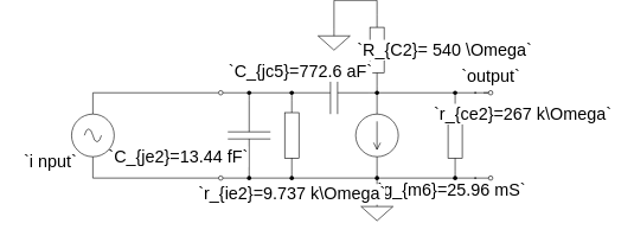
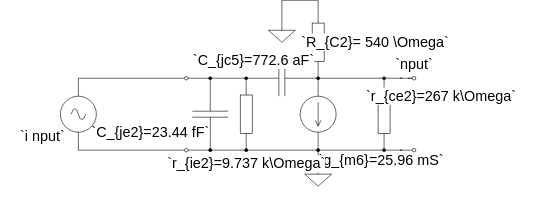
  <mxCell id="0" />
  <mxCell id="1" parent="0" />
  <mxCell id="2" value="&lt;span style=&quot;font-size: 24px;&quot;&gt;`g_{m6}=25.96 mS`&lt;/span&gt;" style="text;html=1;align=center;verticalAlign=middle;resizable=0;points=[];autosize=1;strokeColor=none;fillColor=none;fontSize=11;fontFamily=Helvetica;fontColor=default;labelBackgroundColor=default;" parent="1" vertex="1"><mxGeometry x="520" y="247" width="230" height="40" as="geometry" /></mxCell>
  <mxCell id="3" style="edgeStyle=orthogonalEdgeStyle;rounded=0;orthogonalLoop=1;jettySize=auto;html=1;exitX=0.5;exitY=0;exitDx=0;exitDy=0;entryX=0;entryY=0.5;entryDx=0;entryDy=0;strokeColor=default;align=center;verticalAlign=middle;fontFamily=Helvetica;fontSize=11;fontColor=default;labelBackgroundColor=default;endArrow=none;endFill=0;exitPerimeter=0;" parent="1" source="53" target="9" edge="1"><mxGeometry relative="1" as="geometry"><mxPoint x="273" y="130" as="sourcePoint" /></mxGeometry></mxCell>
  <mxCell id="4" style="edgeStyle=orthogonalEdgeStyle;rounded=0;orthogonalLoop=1;jettySize=auto;html=1;exitX=0;exitY=0.5;exitDx=0;exitDy=0;exitPerimeter=0;entryX=1;entryY=0.5;entryDx=0;entryDy=0;strokeColor=default;align=center;verticalAlign=middle;fontFamily=Helvetica;fontSize=11;fontColor=default;labelBackgroundColor=default;endArrow=none;endFill=0;" parent="1" target="25" edge="1"><mxGeometry relative="1" as="geometry"><mxPoint x="680" y="130" as="sourcePoint" /></mxGeometry></mxCell>
  <mxCell id="5" value="" style="pointerEvents=1;verticalLabelPosition=bottom;shadow=0;dashed=0;align=center;html=1;verticalAlign=top;shape=mxgraph.electrical.signal_sources.source;aspect=fixed;points=[[0.5,0,0],[1,0.5,0],[0.5,1,0],[0,0.5,0]];elSignalType=dc1;direction=south;" parent="1" vertex="1"><mxGeometry x="500" y="160" width="60" height="60" as="geometry" /></mxCell>
  <mxCell id="6" value="" style="pointerEvents=1;verticalLabelPosition=bottom;shadow=0;dashed=0;align=center;html=1;verticalAlign=top;shape=mxgraph.electrical.resistors.resistor_1;direction=south;" parent="1" vertex="1"><mxGeometry x="630" y="140" width="20" height="100" as="geometry" /></mxCell>
  <mxCell id="7" value="" style="pointerEvents=1;verticalLabelPosition=bottom;shadow=0;dashed=0;align=center;html=1;verticalAlign=top;shape=mxgraph.electrical.resistors.resistor_1;direction=south;" parent="1" vertex="1"><mxGeometry x="400" y="140" width="20" height="100" as="geometry" /></mxCell>
  <mxCell id="8" value="" style="pointerEvents=1;verticalLabelPosition=bottom;shadow=0;dashed=0;align=center;html=1;verticalAlign=top;shape=mxgraph.electrical.capacitors.capacitor_1;fontFamily=Helvetica;fontSize=11;fontColor=default;" parent="1" vertex="1"><mxGeometry x="419.5" y="100" width="100" height="60" as="geometry" /></mxCell>
  <mxCell id="9" value="" style="verticalLabelPosition=bottom;shadow=0;dashed=0;align=center;html=1;verticalAlign=top;strokeWidth=1;shape=ellipse;perimeter=ellipsePerimeter;fontFamily=Helvetica;fontSize=11;fontColor=default;aspect=fixed;" parent="1" vertex="1"><mxGeometry x="307" y="127" width="6" height="6" as="geometry" /></mxCell>
  <mxCell id="10" value="" style="verticalLabelPosition=bottom;shadow=0;dashed=0;align=center;html=1;verticalAlign=top;strokeWidth=1;shape=ellipse;perimeter=ellipsePerimeter;fontFamily=Helvetica;fontSize=11;fontColor=default;aspect=fixed;" parent="1" vertex="1"><mxGeometry x="307" y="247" width="6" height="6" as="geometry" /></mxCell>
  <mxCell id="11" value="" style="shape=waypoint;sketch=0;fillStyle=solid;size=6;pointerEvents=1;points=[];fillColor=none;resizable=0;rotatable=0;perimeter=centerPerimeter;snapToPoint=1;fontFamily=Helvetica;fontSize=11;fontColor=default;" parent="1" vertex="1"><mxGeometry x="400" y="120" width="20" height="20" as="geometry" /></mxCell>
  <mxCell id="12" style="edgeStyle=orthogonalEdgeStyle;rounded=0;orthogonalLoop=1;jettySize=auto;html=1;exitX=0;exitY=0.5;exitDx=0;exitDy=0;exitPerimeter=0;entryX=1;entryY=0.9;entryDx=0;entryDy=0;entryPerimeter=0;strokeColor=default;align=center;verticalAlign=middle;fontFamily=Helvetica;fontSize=11;fontColor=default;labelBackgroundColor=default;endArrow=none;endFill=0;" parent="1" source="7" target="11" edge="1"><mxGeometry relative="1" as="geometry" /></mxCell>
  <mxCell id="13" value="" style="shape=waypoint;sketch=0;fillStyle=solid;size=6;pointerEvents=1;points=[];fillColor=none;resizable=0;rotatable=0;perimeter=centerPerimeter;snapToPoint=1;fontFamily=Helvetica;fontSize=11;fontColor=default;" parent="1" vertex="1"><mxGeometry x="400" y="240" width="20" height="20" as="geometry" /></mxCell>
  <mxCell id="14" style="edgeStyle=orthogonalEdgeStyle;rounded=0;orthogonalLoop=1;jettySize=auto;html=1;exitX=1;exitY=0.5;exitDx=0;exitDy=0;exitPerimeter=0;entryX=0.58;entryY=-0.01;entryDx=0;entryDy=0;entryPerimeter=0;strokeColor=default;align=center;verticalAlign=middle;fontFamily=Helvetica;fontSize=11;fontColor=default;labelBackgroundColor=default;endArrow=none;endFill=0;" parent="1" source="7" target="13" edge="1"><mxGeometry relative="1" as="geometry" /></mxCell>
  <mxCell id="15" value="" style="shape=waypoint;sketch=0;fillStyle=solid;size=6;pointerEvents=1;points=[];fillColor=none;resizable=0;rotatable=0;perimeter=centerPerimeter;snapToPoint=1;fontFamily=Helvetica;fontSize=11;fontColor=default;labelBackgroundColor=default;" parent="1" vertex="1"><mxGeometry x="520" y="120" width="20" height="20" as="geometry" /></mxCell>
  <mxCell id="16" value="" style="shape=waypoint;sketch=0;fillStyle=solid;size=6;pointerEvents=1;points=[];fillColor=none;resizable=0;rotatable=0;perimeter=centerPerimeter;snapToPoint=1;fontFamily=Helvetica;fontSize=11;fontColor=default;labelBackgroundColor=default;" parent="1" vertex="1"><mxGeometry x="520" y="240" width="20" height="20" as="geometry" /></mxCell>
  <mxCell id="17" style="edgeStyle=orthogonalEdgeStyle;rounded=0;orthogonalLoop=1;jettySize=auto;html=1;exitX=1;exitY=0.5;exitDx=0;exitDy=0;exitPerimeter=0;entryX=-0.08;entryY=0.56;entryDx=0;entryDy=0;entryPerimeter=0;strokeColor=default;align=center;verticalAlign=middle;fontFamily=Helvetica;fontSize=11;fontColor=default;labelBackgroundColor=default;endArrow=none;endFill=0;" parent="1" source="8" target="15" edge="1"><mxGeometry relative="1" as="geometry" /></mxCell>
  <mxCell id="18" style="edgeStyle=orthogonalEdgeStyle;rounded=0;orthogonalLoop=1;jettySize=auto;html=1;exitX=0;exitY=0.5;exitDx=0;exitDy=0;exitPerimeter=0;entryX=0.5;entryY=1.04;entryDx=0;entryDy=0;entryPerimeter=0;strokeColor=default;align=center;verticalAlign=middle;fontFamily=Helvetica;fontSize=11;fontColor=default;labelBackgroundColor=default;endArrow=none;endFill=0;" parent="1" source="5" target="15" edge="1"><mxGeometry relative="1" as="geometry" /></mxCell>
  <mxCell id="19" style="edgeStyle=orthogonalEdgeStyle;rounded=0;orthogonalLoop=1;jettySize=auto;html=1;exitX=1;exitY=0.5;exitDx=0;exitDy=0;exitPerimeter=0;entryX=0.62;entryY=0.1;entryDx=0;entryDy=0;entryPerimeter=0;strokeColor=default;align=center;verticalAlign=middle;fontFamily=Helvetica;fontSize=11;fontColor=default;labelBackgroundColor=default;endArrow=none;endFill=0;" parent="1" source="5" target="16" edge="1"><mxGeometry relative="1" as="geometry" /></mxCell>
  <mxCell id="20" style="edgeStyle=orthogonalEdgeStyle;rounded=0;orthogonalLoop=1;jettySize=auto;html=1;entryX=-0.08;entryY=0.5;entryDx=0;entryDy=0;entryPerimeter=0;strokeColor=default;align=center;verticalAlign=middle;fontFamily=Helvetica;fontSize=11;fontColor=default;labelBackgroundColor=default;endArrow=none;endFill=0;" parent="1" source="13" target="16" edge="1"><mxGeometry relative="1" as="geometry" /></mxCell>
  <mxCell id="21" style="edgeStyle=orthogonalEdgeStyle;rounded=0;orthogonalLoop=1;jettySize=auto;html=1;entryX=0;entryY=0.5;entryDx=0;entryDy=0;strokeColor=default;align=center;verticalAlign=middle;fontFamily=Helvetica;fontSize=11;fontColor=default;labelBackgroundColor=default;endArrow=none;endFill=0;" parent="1" source="22" target="25" edge="1"><mxGeometry relative="1" as="geometry" /></mxCell>
  <mxCell id="22" value="" style="shape=waypoint;sketch=0;fillStyle=solid;size=6;pointerEvents=1;points=[];fillColor=none;resizable=0;rotatable=0;perimeter=centerPerimeter;snapToPoint=1;fontFamily=Helvetica;fontSize=11;fontColor=default;labelBackgroundColor=default;" parent="1" vertex="1"><mxGeometry x="630" y="120" width="20" height="20" as="geometry" /></mxCell>
  <mxCell id="23" style="edgeStyle=orthogonalEdgeStyle;rounded=0;orthogonalLoop=1;jettySize=auto;html=1;exitX=0;exitY=0.5;exitDx=0;exitDy=0;exitPerimeter=0;entryX=0.64;entryY=1;entryDx=0;entryDy=0;entryPerimeter=0;strokeColor=default;align=center;verticalAlign=middle;fontFamily=Helvetica;fontSize=11;fontColor=default;labelBackgroundColor=default;endArrow=none;endFill=0;" parent="1" source="6" target="22" edge="1"><mxGeometry relative="1" as="geometry" /></mxCell>
  <mxCell id="24" style="edgeStyle=orthogonalEdgeStyle;rounded=0;orthogonalLoop=1;jettySize=auto;html=1;entryX=1.04;entryY=0.72;entryDx=0;entryDy=0;entryPerimeter=0;strokeColor=default;align=center;verticalAlign=middle;fontFamily=Helvetica;fontSize=11;fontColor=default;labelBackgroundColor=default;endArrow=none;endFill=0;" parent="1" source="22" target="15" edge="1"><mxGeometry relative="1" as="geometry" /></mxCell>
  <mxCell id="25" value="" style="verticalLabelPosition=bottom;shadow=0;dashed=0;align=center;html=1;verticalAlign=top;strokeWidth=1;shape=ellipse;perimeter=ellipsePerimeter;fontFamily=Helvetica;fontSize=11;fontColor=default;aspect=fixed;" parent="1" vertex="1"><mxGeometry x="687" y="127" width="6" height="6" as="geometry" /></mxCell>
  <mxCell id="26" value="" style="verticalLabelPosition=bottom;shadow=0;dashed=0;align=center;html=1;verticalAlign=top;strokeWidth=1;shape=ellipse;perimeter=ellipsePerimeter;fontFamily=Helvetica;fontSize=11;fontColor=default;aspect=fixed;" parent="1" vertex="1"><mxGeometry x="687" y="247" width="6" height="6" as="geometry" /></mxCell>
  <mxCell id="27" style="edgeStyle=orthogonalEdgeStyle;rounded=0;orthogonalLoop=1;jettySize=auto;html=1;entryX=0;entryY=0.5;entryDx=0;entryDy=0;strokeColor=default;align=center;verticalAlign=middle;fontFamily=Helvetica;fontSize=11;fontColor=default;labelBackgroundColor=default;endArrow=none;endFill=0;" parent="1" source="28" target="26" edge="1"><mxGeometry relative="1" as="geometry" /></mxCell>
  <mxCell id="28" value="" style="shape=waypoint;sketch=0;fillStyle=solid;size=6;pointerEvents=1;points=[];fillColor=none;resizable=0;rotatable=0;perimeter=centerPerimeter;snapToPoint=1;fontFamily=Helvetica;fontSize=11;fontColor=default;labelBackgroundColor=default;" parent="1" vertex="1"><mxGeometry x="630" y="240" width="20" height="20" as="geometry" /></mxCell>
  <mxCell id="29" style="edgeStyle=orthogonalEdgeStyle;rounded=0;orthogonalLoop=1;jettySize=auto;html=1;exitX=1;exitY=0.5;exitDx=0;exitDy=0;exitPerimeter=0;entryX=0.6;entryY=0.05;entryDx=0;entryDy=0;entryPerimeter=0;strokeColor=default;align=center;verticalAlign=middle;fontFamily=Helvetica;fontSize=11;fontColor=default;labelBackgroundColor=default;endArrow=none;endFill=0;" parent="1" source="6" target="28" edge="1"><mxGeometry relative="1" as="geometry" /></mxCell>
  <mxCell id="30" style="edgeStyle=orthogonalEdgeStyle;rounded=0;orthogonalLoop=1;jettySize=auto;html=1;entryX=1.017;entryY=0.456;entryDx=0;entryDy=0;entryPerimeter=0;strokeColor=default;align=center;verticalAlign=middle;fontFamily=Helvetica;fontSize=11;fontColor=default;labelBackgroundColor=default;endArrow=none;endFill=0;" parent="1" source="28" target="16" edge="1"><mxGeometry relative="1" as="geometry" /></mxCell>
  <mxCell id="31" style="edgeStyle=orthogonalEdgeStyle;rounded=0;orthogonalLoop=1;jettySize=auto;html=1;exitX=0;exitY=0.5;exitDx=0;exitDy=0;exitPerimeter=0;entryX=0.93;entryY=0.515;entryDx=0;entryDy=0;entryPerimeter=0;strokeColor=default;align=center;verticalAlign=middle;fontFamily=Helvetica;fontSize=11;fontColor=default;labelBackgroundColor=default;endArrow=none;endFill=0;" parent="1" source="8" target="11" edge="1"><mxGeometry relative="1" as="geometry" /></mxCell>
  <mxCell id="32" value="" style="pointerEvents=1;verticalLabelPosition=bottom;shadow=0;dashed=0;align=center;html=1;verticalAlign=top;shape=mxgraph.electrical.resistors.resistor_1;direction=south;" parent="1" vertex="1"><mxGeometry x="520" y="20" width="20" height="100" as="geometry" /></mxCell>
  <mxCell id="33" style="edgeStyle=orthogonalEdgeStyle;rounded=0;orthogonalLoop=1;jettySize=auto;html=1;exitX=1;exitY=0.5;exitDx=0;exitDy=0;exitPerimeter=0;entryX=0.545;entryY=0.073;entryDx=0;entryDy=0;entryPerimeter=0;strokeColor=default;align=center;verticalAlign=middle;fontFamily=Helvetica;fontSize=11;fontColor=default;labelBackgroundColor=default;endArrow=none;endFill=0;" parent="1" source="32" target="15" edge="1"><mxGeometry relative="1" as="geometry" /></mxCell>
  <mxCell id="34" value="" style="pointerEvents=1;verticalLabelPosition=bottom;shadow=0;dashed=0;align=center;html=1;verticalAlign=top;shape=mxgraph.electrical.signal_sources.signal_ground;fontFamily=Helvetica;fontSize=24;fontColor=default;labelBackgroundColor=default;" parent="1" vertex="1"><mxGeometry x="447" y="40" width="45" height="30" as="geometry" /></mxCell>
  <mxCell id="35" style="edgeStyle=orthogonalEdgeStyle;rounded=0;orthogonalLoop=1;jettySize=auto;html=1;exitX=0;exitY=0.5;exitDx=0;exitDy=0;exitPerimeter=0;entryX=0.5;entryY=0;entryDx=0;entryDy=0;entryPerimeter=0;strokeColor=default;align=center;verticalAlign=middle;fontFamily=Helvetica;fontSize=11;fontColor=default;labelBackgroundColor=default;endArrow=none;endFill=0;" parent="1" source="32" target="34" edge="1"><mxGeometry relative="1" as="geometry" /></mxCell>
  <mxCell id="36" value="" style="pointerEvents=1;verticalLabelPosition=bottom;shadow=0;dashed=0;align=center;html=1;verticalAlign=top;shape=mxgraph.electrical.capacitors.capacitor_1;fontFamily=Helvetica;fontSize=11;fontColor=default;direction=south;" parent="1" vertex="1"><mxGeometry x="320" y="140" width="60" height="100" as="geometry" /></mxCell>
  <mxCell id="37" value="" style="shape=waypoint;sketch=0;fillStyle=solid;size=6;pointerEvents=1;points=[];fillColor=none;resizable=0;rotatable=0;perimeter=centerPerimeter;snapToPoint=1;fontFamily=Helvetica;fontSize=11;fontColor=default;" parent="1" vertex="1"><mxGeometry x="340" y="240" width="20" height="20" as="geometry" /></mxCell>
  <mxCell id="38" value="" style="shape=waypoint;sketch=0;fillStyle=solid;size=6;pointerEvents=1;points=[];fillColor=none;resizable=0;rotatable=0;perimeter=centerPerimeter;snapToPoint=1;fontFamily=Helvetica;fontSize=11;fontColor=default;" parent="1" vertex="1"><mxGeometry x="340" y="120" width="20" height="20" as="geometry" /></mxCell>
  <mxCell id="39" style="edgeStyle=orthogonalEdgeStyle;rounded=0;orthogonalLoop=1;jettySize=auto;html=1;exitX=0;exitY=0.5;exitDx=0;exitDy=0;exitPerimeter=0;entryX=0.892;entryY=0.777;entryDx=0;entryDy=0;entryPerimeter=0;strokeColor=default;align=center;verticalAlign=middle;fontFamily=Helvetica;fontSize=11;fontColor=default;labelBackgroundColor=default;endArrow=none;endFill=0;" parent="1" source="36" target="38" edge="1"><mxGeometry relative="1" as="geometry" /></mxCell>
  <mxCell id="40" style="edgeStyle=orthogonalEdgeStyle;rounded=0;orthogonalLoop=1;jettySize=auto;html=1;exitX=1;exitY=0.5;exitDx=0;exitDy=0;exitPerimeter=0;entryX=0.633;entryY=-0.021;entryDx=0;entryDy=0;entryPerimeter=0;strokeColor=default;align=center;verticalAlign=middle;fontFamily=Helvetica;fontSize=11;fontColor=default;labelBackgroundColor=default;endArrow=none;endFill=0;" parent="1" source="36" target="37" edge="1"><mxGeometry relative="1" as="geometry" /></mxCell>
  <mxCell id="41" style="edgeStyle=orthogonalEdgeStyle;rounded=0;orthogonalLoop=1;jettySize=auto;html=1;entryX=1.046;entryY=0.546;entryDx=0;entryDy=0;entryPerimeter=0;strokeColor=default;align=center;verticalAlign=middle;fontFamily=Helvetica;fontSize=11;fontColor=default;labelBackgroundColor=default;endArrow=none;endFill=0;" parent="1" source="13" target="37" edge="1"><mxGeometry relative="1" as="geometry" /></mxCell>
  <mxCell id="42" style="edgeStyle=orthogonalEdgeStyle;rounded=0;orthogonalLoop=1;jettySize=auto;html=1;exitX=1;exitY=0.5;exitDx=0;exitDy=0;entryX=-0.002;entryY=0.479;entryDx=0;entryDy=0;entryPerimeter=0;strokeColor=default;align=center;verticalAlign=middle;fontFamily=Helvetica;fontSize=11;fontColor=default;labelBackgroundColor=default;endArrow=none;endFill=0;" parent="1" source="10" target="37" edge="1"><mxGeometry relative="1" as="geometry" /></mxCell>
  <mxCell id="43" style="edgeStyle=orthogonalEdgeStyle;rounded=0;orthogonalLoop=1;jettySize=auto;html=1;entryX=0.94;entryY=0.556;entryDx=0;entryDy=0;entryPerimeter=0;strokeColor=default;align=center;verticalAlign=middle;fontFamily=Helvetica;fontSize=11;fontColor=default;labelBackgroundColor=default;endArrow=none;endFill=0;" parent="1" source="11" target="38" edge="1"><mxGeometry relative="1" as="geometry" /></mxCell>
  <mxCell id="44" style="edgeStyle=orthogonalEdgeStyle;rounded=0;orthogonalLoop=1;jettySize=auto;html=1;exitX=1;exitY=0.5;exitDx=0;exitDy=0;entryX=0.056;entryY=0.45;entryDx=0;entryDy=0;entryPerimeter=0;strokeColor=default;align=center;verticalAlign=middle;fontFamily=Helvetica;fontSize=11;fontColor=default;labelBackgroundColor=default;endArrow=none;endFill=0;" parent="1" source="9" target="38" edge="1"><mxGeometry relative="1" as="geometry" /></mxCell>
  <mxCell id="45" value="" style="pointerEvents=1;verticalLabelPosition=bottom;shadow=0;dashed=0;align=center;html=1;verticalAlign=top;shape=mxgraph.electrical.signal_sources.signal_ground;fontFamily=Helvetica;fontSize=24;fontColor=default;labelBackgroundColor=default;" parent="1" vertex="1"><mxGeometry x="507.5" y="280" width="45" height="30" as="geometry" /></mxCell>
  <mxCell id="46" style="edgeStyle=orthogonalEdgeStyle;rounded=0;orthogonalLoop=1;jettySize=auto;html=1;entryX=0.5;entryY=0;entryDx=0;entryDy=0;entryPerimeter=0;strokeColor=default;align=center;verticalAlign=middle;fontFamily=Helvetica;fontSize=11;fontColor=default;labelBackgroundColor=default;endArrow=none;endFill=0;" parent="1" source="16" target="45" edge="1"><mxGeometry relative="1" as="geometry" /></mxCell>
- <mxCell id="47" value="&lt;span style=&quot;font-size: 24px;&quot;&gt;`C_{je2}=13.44 fF`&lt;/span&gt;" style="text;html=1;align=center;verticalAlign=middle;resizable=0;points=[];autosize=1;strokeColor=none;fillColor=none;fontSize=11;fontFamily=Helvetica;fontColor=default;labelBackgroundColor=default;" parent="1" vertex="1"><mxGeometry x="140" y="200" width="220" height="40" as="geometry" /></mxCell>
+ <mxCell id="47" value="&lt;span style=&quot;font-size: 24px;&quot;&gt;`C_{je2}=23.44 fF`&lt;/span&gt;" style="text;html=1;align=center;verticalAlign=middle;resizable=0;points=[];autosize=1;strokeColor=none;fillColor=none;fontSize=11;fontFamily=Helvetica;fontColor=default;labelBackgroundColor=default;" parent="1" vertex="1"><mxGeometry x="140" y="200" width="220" height="40" as="geometry" /></mxCell>
  <mxCell id="48" value="&lt;span style=&quot;font-size: 24px;&quot;&gt;`r_{ce2}=267 k\Omega`&lt;/span&gt;" style="text;html=1;align=center;verticalAlign=middle;resizable=0;points=[];autosize=1;strokeColor=none;fillColor=none;fontSize=11;fontFamily=Helvetica;fontColor=default;labelBackgroundColor=default;" parent="1" vertex="1"><mxGeometry x="600" y="140" width="270" height="40" as="geometry" /></mxCell>
  <mxCell id="49" value="&lt;span style=&quot;font-size: 24px;&quot;&gt;`r_{ie2}=9.737 k\Omega`&lt;/span&gt;" style="text;html=1;align=center;verticalAlign=middle;resizable=0;points=[];autosize=1;strokeColor=none;fillColor=none;fontSize=11;fontFamily=Helvetica;fontColor=default;labelBackgroundColor=default;" parent="1" vertex="1"><mxGeometry x="265" y="253" width="290" height="40" as="geometry" /></mxCell>
  <mxCell id="50" value="&lt;span style=&quot;font-size: 24px;&quot;&gt;`C_{jc5}=772.6 aF`&lt;/span&gt;" style="text;html=1;align=center;verticalAlign=middle;resizable=0;points=[];autosize=1;strokeColor=none;fillColor=none;fontSize=11;fontFamily=Helvetica;fontColor=default;labelBackgroundColor=default;" parent="1" vertex="1"><mxGeometry x="307" y="80" width="230" height="40" as="geometry" /></mxCell>
  <mxCell id="51" value="&lt;span style=&quot;font-size: 24px;&quot;&gt;`R_{C2}= 540 \Omega`&lt;/span&gt;" style="text;html=1;align=center;verticalAlign=middle;resizable=0;points=[];autosize=1;strokeColor=none;fillColor=none;fontSize=11;fontFamily=Helvetica;fontColor=default;labelBackgroundColor=default;" parent="1" vertex="1"><mxGeometry x="490" y="50" width="270" height="40" as="geometry" /></mxCell>
- <mxCell id="52" value="&lt;span style=&quot;font-size: 24px;&quot;&gt;`output`&lt;/span&gt;" style="text;html=1;align=center;verticalAlign=middle;resizable=0;points=[];autosize=1;strokeColor=none;fillColor=none;fontSize=11;fontFamily=Helvetica;fontColor=default;labelBackgroundColor=default;" parent="1" vertex="1"><mxGeometry x="635" y="87" width="110" height="40" as="geometry" /></mxCell>
+ <mxCell id="52" value="&lt;span style=&quot;font-size: 24px;&quot;&gt;`nput`&lt;/span&gt;" style="text;html=1;align=center;verticalAlign=middle;resizable=0;points=[];autosize=1;strokeColor=none;fillColor=none;fontSize=11;fontFamily=Helvetica;fontColor=default;labelBackgroundColor=default;" parent="1" vertex="1"><mxGeometry x="635" y="87" width="110" height="40" as="geometry" /></mxCell>
  <mxCell id="53" value="" style="pointerEvents=1;verticalLabelPosition=bottom;shadow=0;dashed=0;align=center;html=1;verticalAlign=top;shape=mxgraph.electrical.signal_sources.source;aspect=fixed;points=[[0.5,0,0],[1,0.5,0],[0.5,1,0],[0,0.5,0]];elSignalType=ac;" parent="1" vertex="1"><mxGeometry x="100" y="160" width="60" height="60" as="geometry" /></mxCell>
  <mxCell id="54" style="edgeStyle=orthogonalEdgeStyle;rounded=0;orthogonalLoop=1;jettySize=auto;html=1;entryX=0.5;entryY=1;entryDx=0;entryDy=0;entryPerimeter=0;endArrow=none;endFill=0;" parent="1" source="10" target="53" edge="1"><mxGeometry relative="1" as="geometry" /></mxCell>
  <mxCell id="55" value="&lt;span style=&quot;font-size: 24px;&quot;&gt;`i nput`&lt;/span&gt;" style="text;html=1;align=center;verticalAlign=middle;resizable=0;points=[];autosize=1;strokeColor=none;fillColor=none;fontSize=11;fontFamily=Helvetica;fontColor=default;labelBackgroundColor=default;" parent="1" vertex="1"><mxGeometry x="20" y="207" width="100" height="40" as="geometry" /></mxCell>
